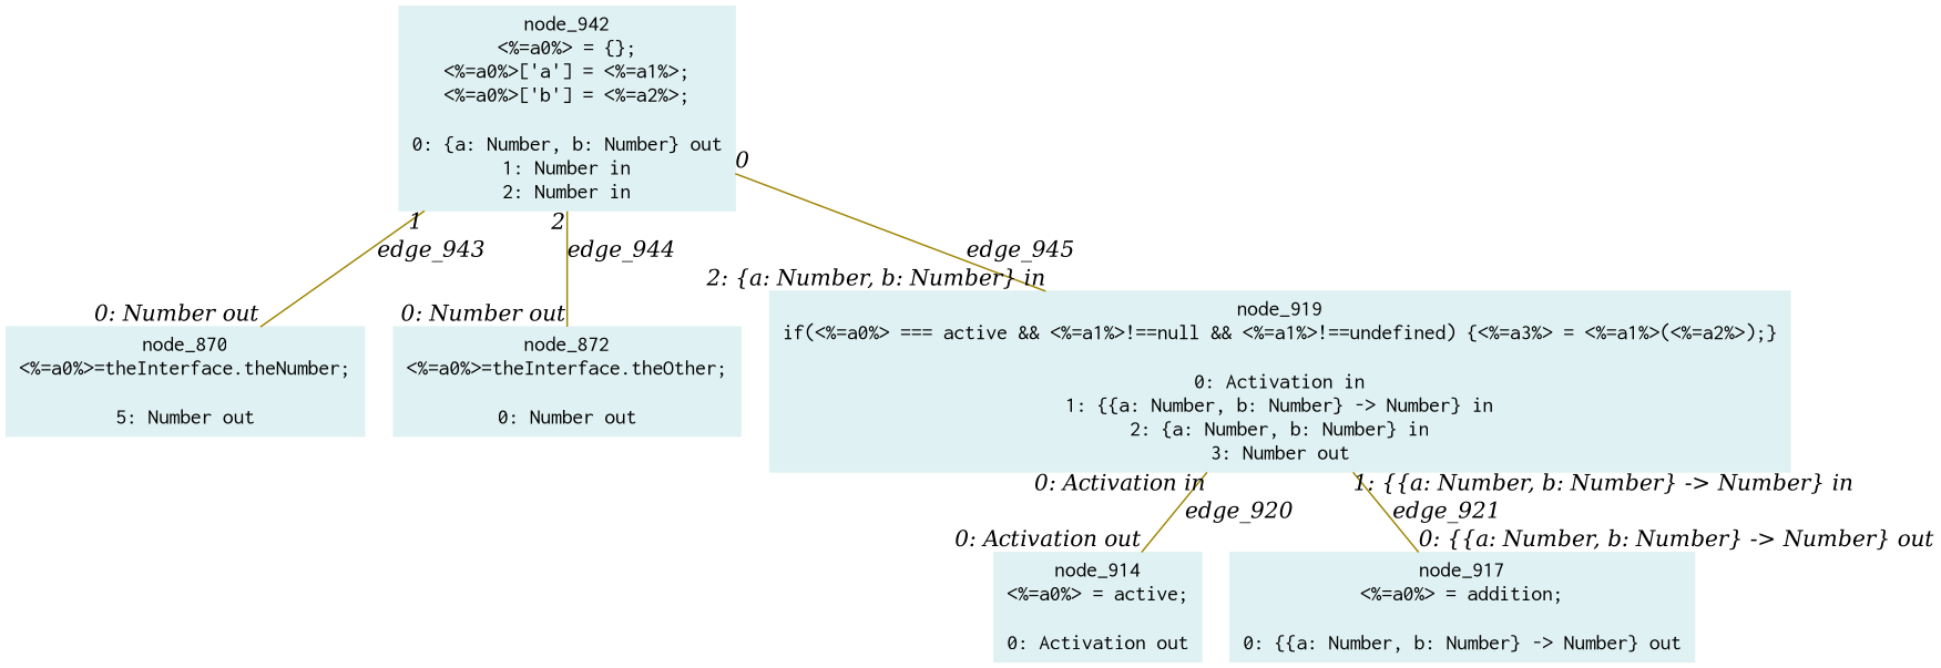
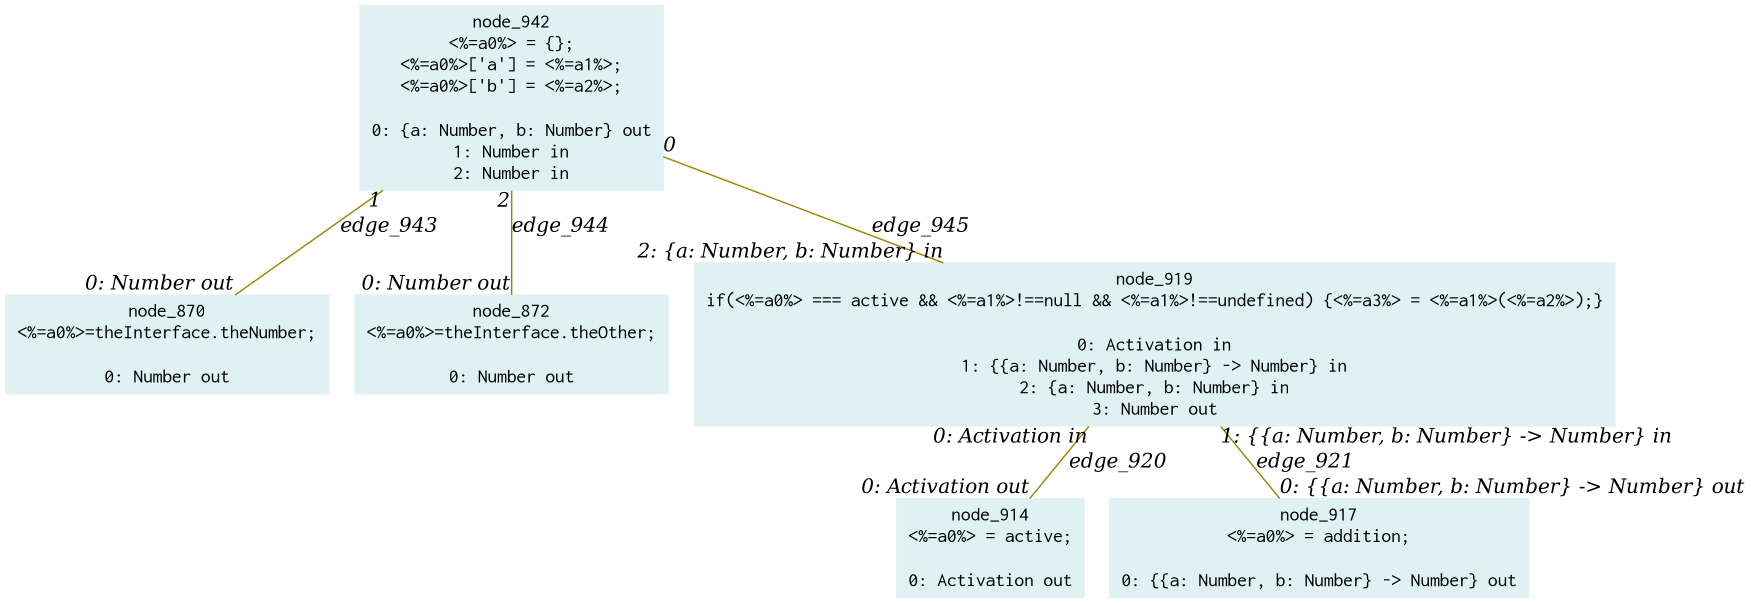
  digraph {
    node [color="#dff1f2" fontname=Courier shape=box style=filled]
    edge [arrowHead=none arrowsize=1 color="#9d8400" dir=none fontname="Times-Italic" headlabel="0: Number out"]
-   n1 [label="node_870\n<%=a0%>=theInterface.theNumber;\n\n5: Number out"]
+   n1 [label="node_870\n<%=a0%>=theInterface.theNumber;\n\n0: Number out"]
    n2 [label="node_872\n<%=a0%>=theInterface.theOther;\n\n0: Number out"]
    n3 [label="node_914\n<%=a0%> = active;\n\n0: Activation out"]
    n4 [label="node_917\n<%=a0%> = addition;\n\n0: {{a: Number, b: Number} -> Number} out"]
    n5 [label="node_919\nif(<%=a0%> === active && <%=a1%>!==null && <%=a1%>!==undefined) {<%=a3%> = <%=a1%>(<%=a2%>);}\n\n0: Activation in\n1: {{a: Number, b: Number} -> Number} in\n2: {a: Number, b: Number} in\n3: Number out"]
    n6 [label="node_942\n<%=a0%> = {};\n<%=a0%>['a'] = <%=a1%>;\n<%=a0%>['b'] = <%=a2%>;\n\n0: {a: Number, b: Number} out\n1: Number in\n2: Number in"]
    n5 -> n3 [headlabel="0: Activation out" label=edge_920 taillabel="0: Activation in"]
    n5 -> n4 [headlabel="0: {{a: Number, b: Number} -> Number} out" label=edge_921 taillabel="1: {{a: Number, b: Number} -> Number} in"]
    n6 -> n1 [label=edge_943 taillabel=1]
    n6 -> n2 [label=edge_944 taillabel=2]
    n6 -> n5 [headlabel="2: {a: Number, b: Number} in" label=edge_945 taillabel=0]
  }
